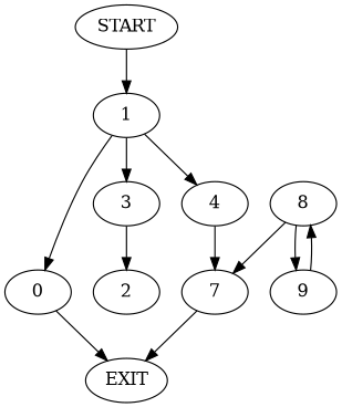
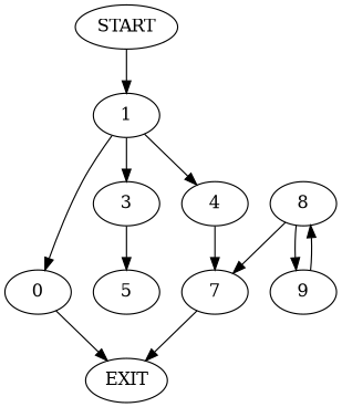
  digraph {
    n1 [label=START]
    1
    n3 [label=0]
    3
    4
    n6 [label=EXIT]
-   5 [label=2]
+   5
    7
    8
    9
    n1 -> 1
    1 -> n3
    1 -> 3
    1 -> 4
    n3 -> n6
    3 -> 5
    4 -> 7
    7 -> n6
    8 -> 7
    8 -> 9
    9 -> 8
  }
